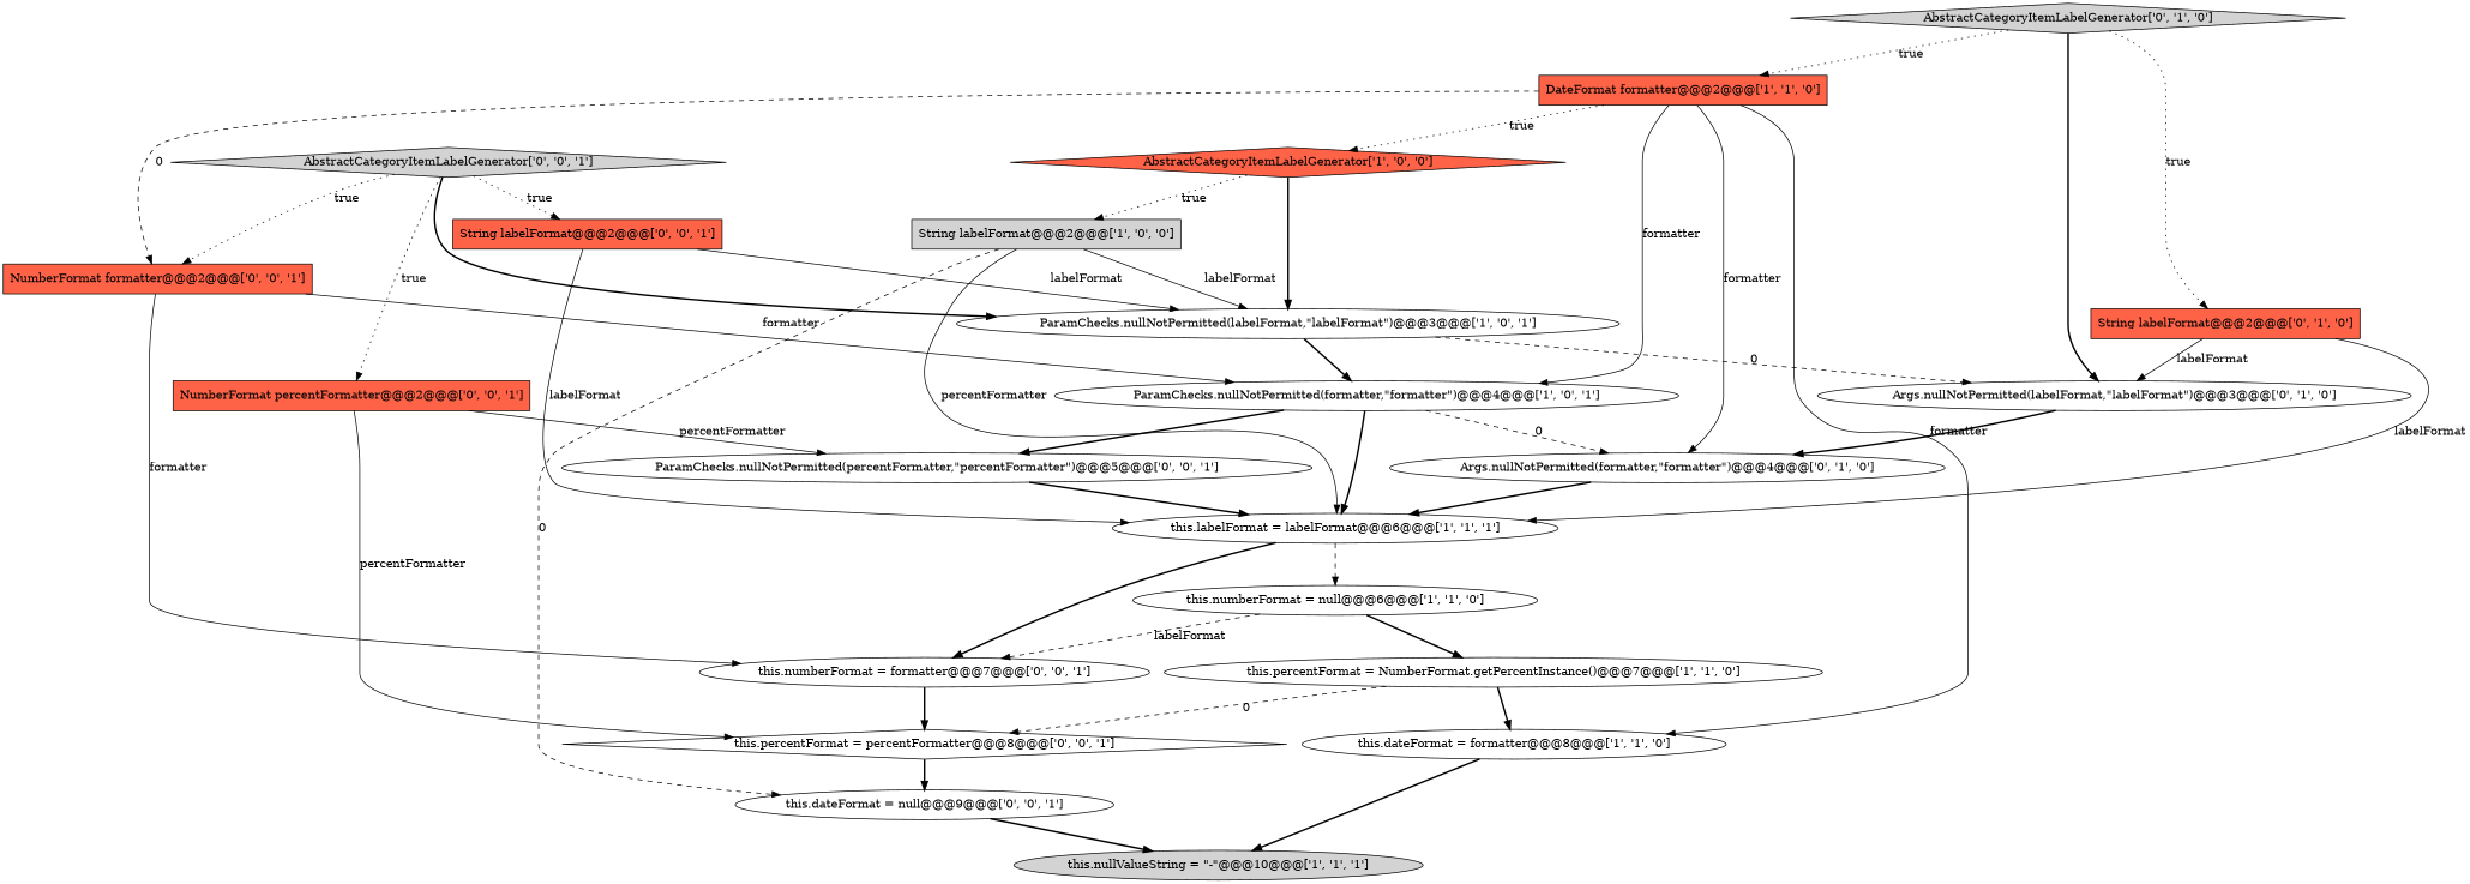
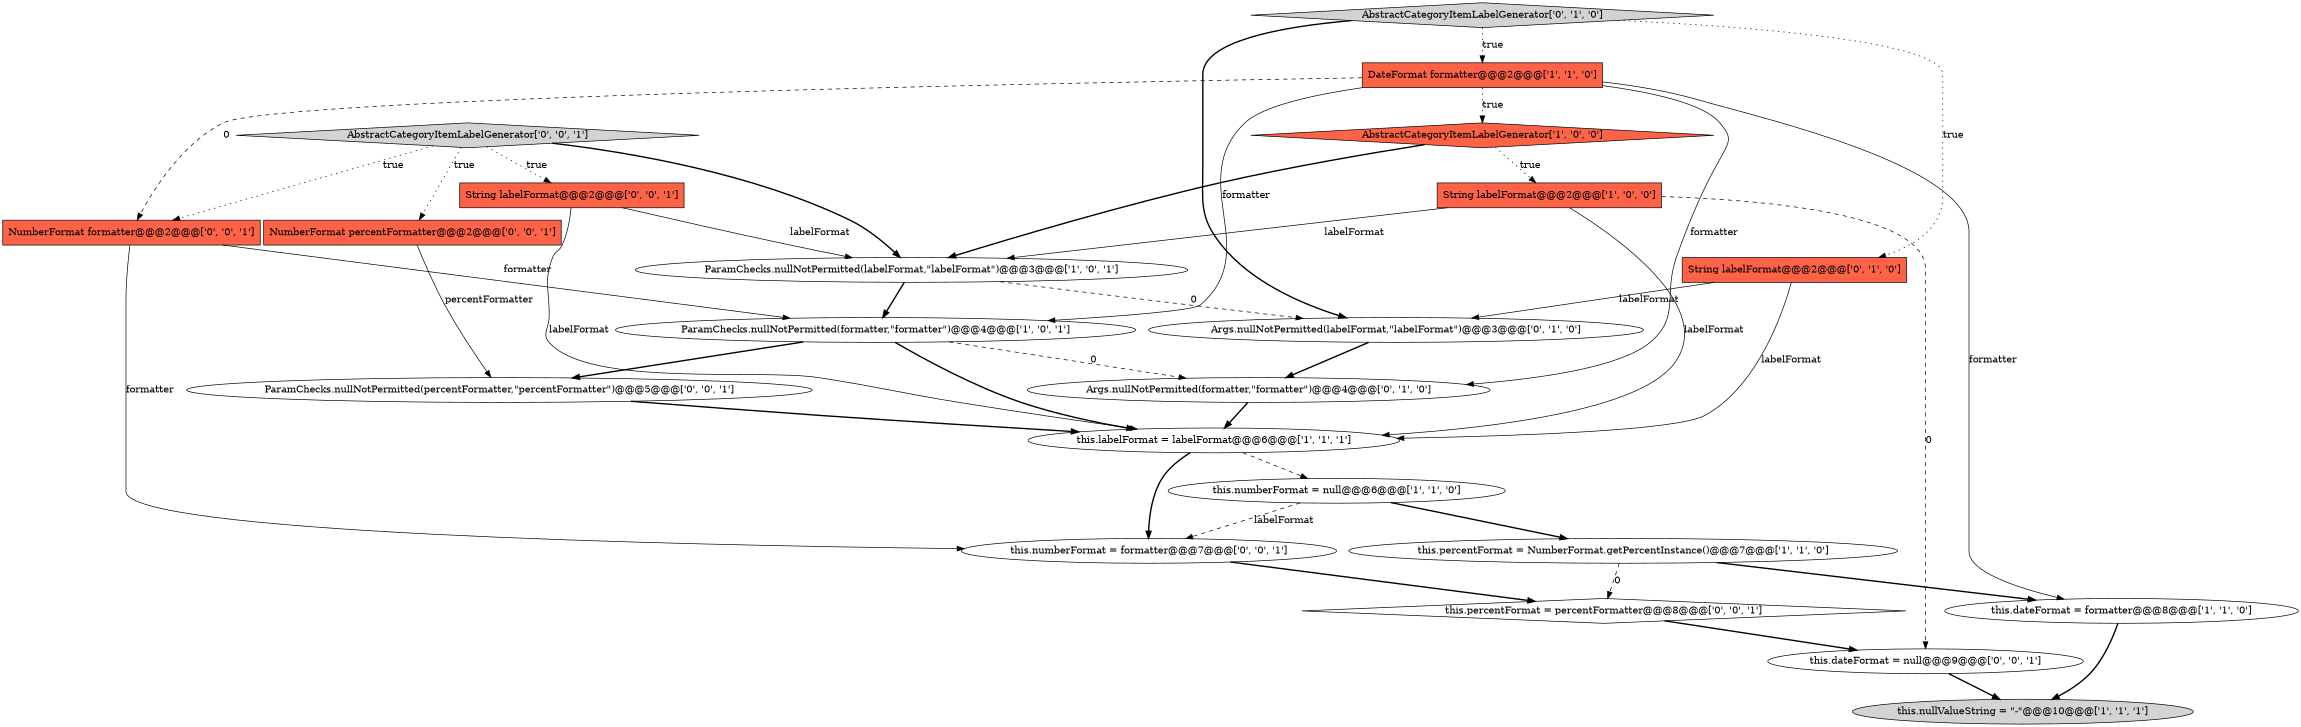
  digraph {
    node [fillcolor=white shape=ellipse style=filled]
    edge [style=bold]
    n1 [label="this.labelFormat = labelFormat@@@6@@@['1', '1', '1']"]
    n2 [label="this.numberFormat = null@@@6@@@['1', '1', '0']"]
    n3 [label="this.numberFormat = formatter@@@7@@@['0', '0', '1']"]
    n4 [label="this.percentFormat = NumberFormat.getPercentInstance()@@@7@@@['1', '1', '0']"]
    n5 [label="this.percentFormat = percentFormatter@@@8@@@['0', '0', '1']" shape=diamond]
    n6 [fillcolor=tomato label="AbstractCategoryItemLabelGenerator['1', '0', '0']" shape=diamond]
    n7 [label="ParamChecks.nullNotPermitted(labelFormat,\"labelFormat\")@@@3@@@['1', '0', '1']"]
-   n8 [fillcolor=lightgray label="String labelFormat@@@2@@@['1', '0', '0']" shape=box]
+   n8 [fillcolor=tomato label="String labelFormat@@@2@@@['1', '0', '0']" shape=box]
    n9 [label="Args.nullNotPermitted(labelFormat,\"labelFormat\")@@@3@@@['0', '1', '0']"]
    n10 [label="ParamChecks.nullNotPermitted(formatter,\"formatter\")@@@4@@@['1', '0', '1']"]
    n11 [fillcolor=tomato label="DateFormat formatter@@@2@@@['1', '1', '0']" shape=box]
    n12 [label="Args.nullNotPermitted(formatter,\"formatter\")@@@4@@@['0', '1', '0']"]
    n13 [label="this.dateFormat = formatter@@@8@@@['1', '1', '0']"]
    n14 [fillcolor=tomato label="NumberFormat formatter@@@2@@@['0', '0', '1']" shape=box]
    n15 [label="this.dateFormat = null@@@9@@@['0', '0', '1']"]
    n16 [fillcolor=lightgray label="AbstractCategoryItemLabelGenerator['0', '1', '0']" shape=diamond]
    n17 [fillcolor=tomato label="String labelFormat@@@2@@@['0', '1', '0']" shape=box]
    n18 [fillcolor=lightgray label="this.nullValueString = \"-\"@@@10@@@['1', '1', '1']"]
    n19 [fillcolor=tomato label="String labelFormat@@@2@@@['0', '0', '1']" shape=box]
    n20 [label="ParamChecks.nullNotPermitted(percentFormatter,\"percentFormatter\")@@@5@@@['0', '0', '1']"]
    n21 [fillcolor=lightgray label="AbstractCategoryItemLabelGenerator['0', '0', '1']" shape=diamond]
    n22 [fillcolor=tomato label="NumberFormat percentFormatter@@@2@@@['0', '0', '1']" shape=box]
    n1 -> n2 [style=dashed]
    n1 -> n3
    n2 -> n3 [label=labelFormat style=dashed]
    n2 -> n4
    n3 -> n5
    n4 -> n5 [label=0 style=dashed]
    n4 -> n13
    n5 -> n15
    n6 -> n7
    n6 -> n8 [label=true style=dotted]
    n7 -> n9 [label=0 style=dashed]
    n7 -> n10
-   n8 -> n1 [label=percentFormatter style=solid]
+   n8 -> n1 [label=labelFormat style=solid]
    n8 -> n7 [label=labelFormat style=solid]
    n8 -> n15 [label=0 style=dashed]
    n9 -> n12
    n10 -> n1
    n10 -> n12 [label=0 style=dashed]
    n10 -> n20
    n11 -> n6 [label=true style=dotted]
    n11 -> n10 [label=formatter style=solid]
    n11 -> n12 [label=formatter style=solid]
    n11 -> n13 [label=formatter style=solid]
    n11 -> n14 [label=0 style=dashed]
    n12 -> n1
    n13 -> n18
    n14 -> n3 [label=formatter style=solid]
    n14 -> n10 [label=formatter style=solid]
    n15 -> n18
    n16 -> n9
    n16 -> n11 [label=true style=dotted]
    n16 -> n17 [label=true style=dotted]
    n17 -> n1 [label=labelFormat style=solid]
    n17 -> n9 [label=labelFormat style=solid]
    n19 -> n1 [label=labelFormat style=solid]
    n19 -> n7 [label=labelFormat style=solid]
    n20 -> n1
    n21 -> n7
    n21 -> n14 [label=true style=dotted]
    n21 -> n19 [label=true style=dotted]
    n21 -> n22 [label=true style=dotted]
-   n22 -> n5 [label=percentFormatter style=solid]
    n22 -> n20 [label=percentFormatter style=solid]
  }
